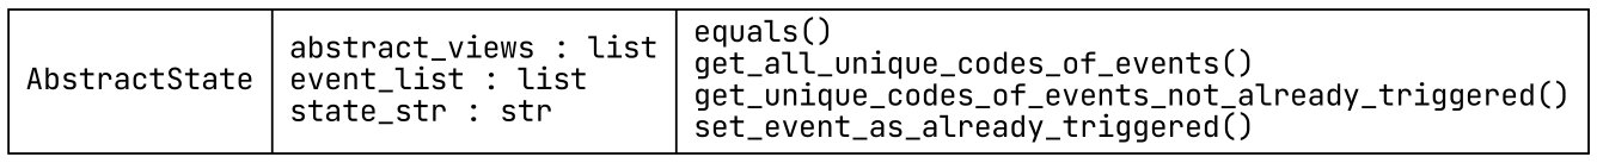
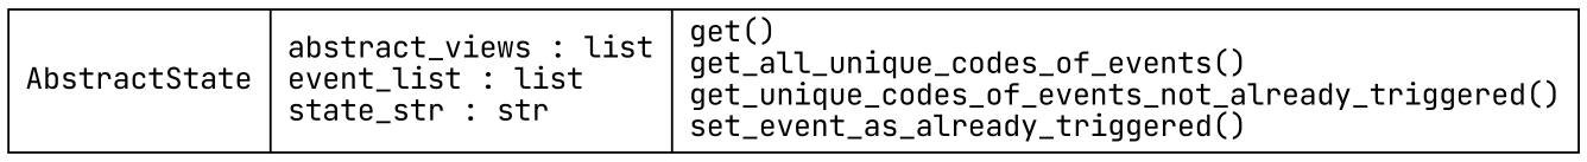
  digraph {
    rankdir=LR
    fontname="JetBrains Mono"
-   n1 [label="{AbstractState|abstract_views : list\levent_list : list\lstate_str : str\l|equals()\lget_all_unique_codes_of_events()\lget_unique_codes_of_events_not_already_triggered()\lset_event_as_already_triggered()\l}" shape=record fontname="JetBrains Mono"]
+   n1 [label="{AbstractState|abstract_views : list\levent_list : list\lstate_str : str\l|get()\lget_all_unique_codes_of_events()\lget_unique_codes_of_events_not_already_triggered()\lset_event_as_already_triggered()\l}" shape=record fontname="JetBrains Mono"]
  }
